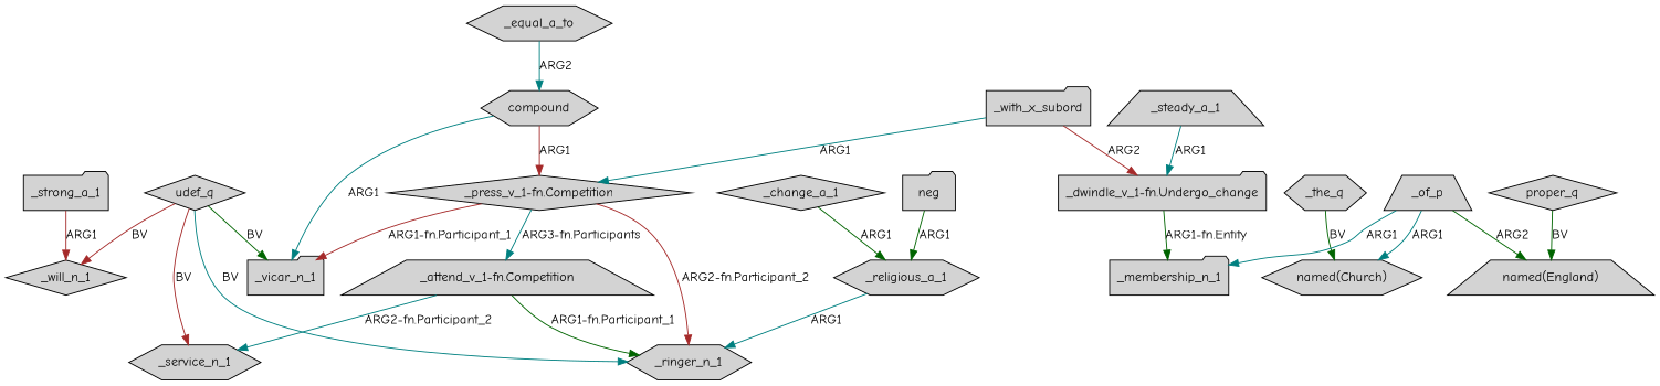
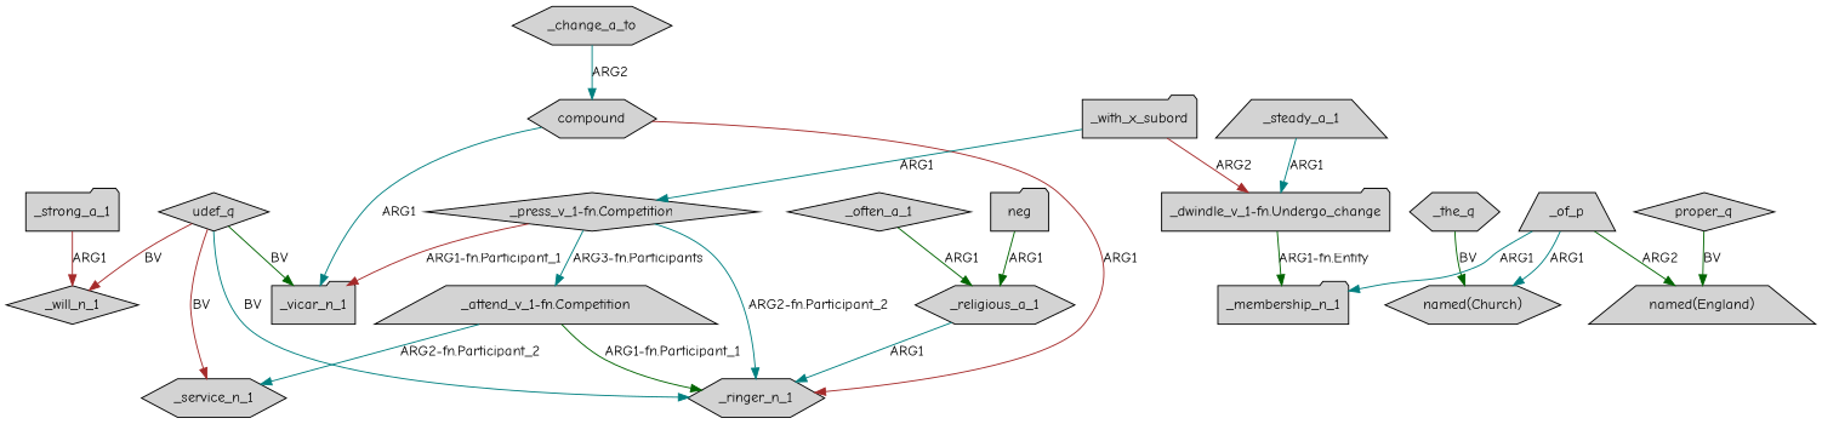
  digraph {
    fontname="Comic Neue"
    node [fontname="Comic Neue" shape=hexagon style=filled]
    edge [color=teal fontname="Comic Neue"]
    _strong_a_1 [shape=folder]
    _will_n_1 [shape=diamond]
    udef_q [shape=diamond]
    _service_n_1
    _ringer_n_1
    _vicar_n_1 [shape=folder]
    _membership_n_1 [shape=folder]
    "_press_v_1-fn.Competition" [shape=diamond]
    "_attend_v_1-fn.Competition" [shape=trapezium]
    _the_q
    "named(Church)"
-   _equal_a_to
+   _equal_a_to [label=_change_a_to]
    compound
    _religious_a_1
    _of_p [shape=trapezium]
    "named(England)" [shape=trapezium]
    proper_q [shape=diamond]
    _with_x_subord [shape=folder]
    "_dwindle_v_1-fn.Undergo_change" [shape=folder]
    _steady_a_1 [shape=trapezium]
-   _often_a_1 [shape=diamond label=_change_a_1]
+   _often_a_1 [shape=diamond]
    neg [shape=folder]
    _strong_a_1 -> _will_n_1 [color=brown label=ARG1]
    udef_q -> _will_n_1 [color=brown label=BV]
    udef_q -> _service_n_1 [color=brown label=BV]
    udef_q -> _ringer_n_1 [label=BV]
    udef_q -> _vicar_n_1 [color=darkgreen label=BV]
-   "_press_v_1-fn.Competition" -> _ringer_n_1 [color=brown label="ARG2-fn.Participant_2"]
+   "_press_v_1-fn.Competition" -> _ringer_n_1 [label="ARG2-fn.Participant_2"]
    "_press_v_1-fn.Competition" -> _vicar_n_1 [color=brown label="ARG1-fn.Participant_1"]
    "_press_v_1-fn.Competition" -> "_attend_v_1-fn.Competition" [label="ARG3-fn.Participants"]
    "_attend_v_1-fn.Competition" -> _service_n_1 [label="ARG2-fn.Participant_2"]
    "_attend_v_1-fn.Competition" -> _ringer_n_1 [color=darkgreen label="ARG1-fn.Participant_1"]
    _the_q -> "named(Church)" [color=darkgreen label=BV]
    _equal_a_to -> compound [label=ARG2]
-   compound -> "_press_v_1-fn.Competition" [color=brown label=ARG1]
+   compound -> _ringer_n_1 [color=brown label=ARG1]
    compound -> _vicar_n_1 [label=ARG1]
    _religious_a_1 -> _ringer_n_1 [label=ARG1]
    _of_p -> _membership_n_1 [label=ARG1]
    _of_p -> "named(Church)" [label=ARG1]
    _of_p -> "named(England)" [color=darkgreen label=ARG2]
    proper_q -> "named(England)" [color=darkgreen label=BV]
    _with_x_subord -> "_press_v_1-fn.Competition" [label=ARG1]
    _with_x_subord -> "_dwindle_v_1-fn.Undergo_change" [color=brown label=ARG2]
    "_dwindle_v_1-fn.Undergo_change" -> _membership_n_1 [color=darkgreen label="ARG1-fn.Entity"]
    _steady_a_1 -> "_dwindle_v_1-fn.Undergo_change" [label=ARG1]
    _often_a_1 -> _religious_a_1 [color=darkgreen label=ARG1]
    neg -> _religious_a_1 [color=darkgreen label=ARG1]
  }
